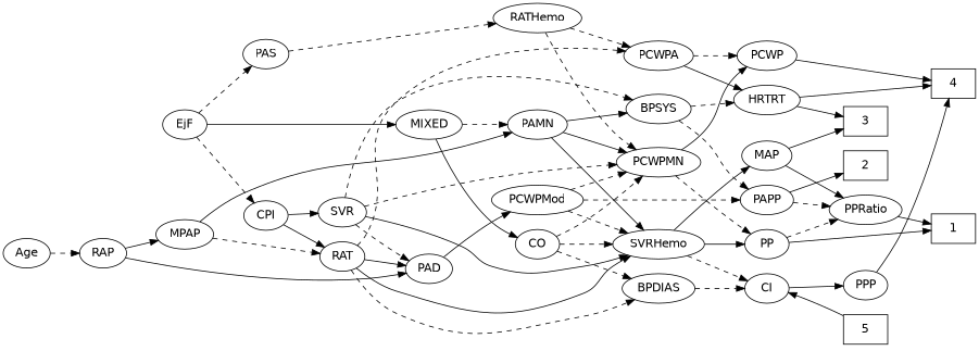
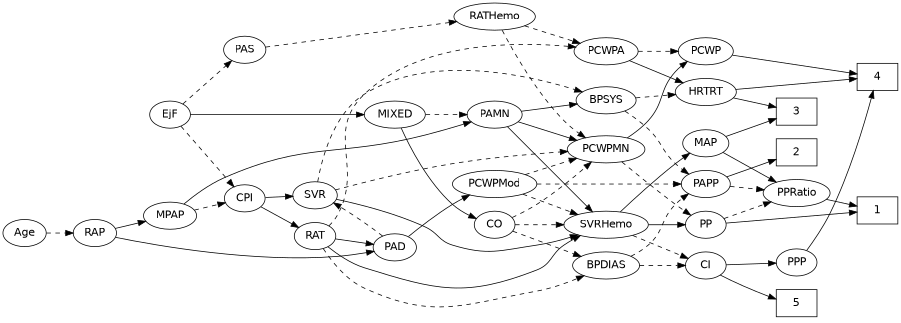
  strict digraph {
    fontname="DejaVu Sans"
    rankdir=LR
    node [fontname="DejaVu Sans"]
    edge [fontname="DejaVu Sans" style=solid]
    1 [height=0.5 shape=box width=0.75]
    2 [height=0.5 shape=box width=0.75]
    3 [height=0.5 shape=box width=0.75]
    4 [height=0.5 shape=box width=0.75]
    5 [height=0.5 shape=box width=0.75]
    Age [height=0.5 width=0.75]
    RAP [height=0.5 width=0.77632]
    EjF [height=0.5 width=0.75]
    MIXED [height=0.5 width=1.1193]
    PAS [height=0.5 width=0.75]
    CPI [height=0.5 width=0.75]
    MPAP [height=0.5 width=0.97491]
    PAD [height=0.5 width=0.79437]
    CO [height=0.5 width=0.75]
    PAMN [height=0.5 width=1.011]
    RATHemo [height=0.5 width=1.3721]
    RAT [height=0.5 width=0.75827]
    SVR [height=0.5 width=0.77632]
    PCWPMod [height=0.5 width=1.4443]
    PCWPMN [height=0.5 width=1.3902]
    SVRHemo [height=0.5 width=1.3902]
    BPDIAS [height=0.5 width=1.1735]
    BPSYS [height=0.5 width=1.0471]
    PCWPA [height=0.5 width=1.1555]
    PAPP [height=0.5 width=0.88464]
    PCWP [height=0.5 width=0.97491]
    PP [height=0.5 width=0.75]
    MAP [height=0.5 width=0.84854]
    CI [height=0.5 width=0.75]
    HRTRT [height=0.5 width=1.1013]
    PPRatio [height=0.5 width=1.1013]
    PPP [height=0.5 width=0.75]
    Age -> RAP [style=dashed]
    RAP -> MPAP
    RAP -> PAD
    EjF -> MIXED
    EjF -> PAS [style=dashed]
    EjF -> CPI [style=dashed]
    MIXED -> CO
    MIXED -> PAMN [style=dashed]
    PAS -> RATHemo [style=dashed]
    CPI -> RAT
    CPI -> SVR
    MPAP -> PAMN
-   MPAP -> RAT [style=dashed]
-   SVR -> PAD [style=dashed]
+   MPAP -> CPI [style=dashed]
+   PAD -> SVR [style=dashed]
    PAD -> PCWPMod
    CO -> PCWPMN [style=dashed]
    CO -> SVRHemo [style=dashed]
    CO -> BPDIAS [style=dashed]
    PAMN -> PCWPMN
    PAMN -> SVRHemo
    PAMN -> BPSYS
    RATHemo -> PCWPMN [style=dashed]
    RATHemo -> PCWPA [style=dashed]
    RAT -> PAD
    RAT -> SVRHemo
    RAT -> BPDIAS [style=dashed]
    RAT -> PCWPA [style=dashed]
    SVR -> PCWPMN [style=dashed]
    SVR -> SVRHemo
    SVR -> BPSYS [style=dashed]
    PCWPMod -> PCWPMN [style=dashed]
    PCWPMod -> SVRHemo [style=dashed]
    PCWPMod -> PAPP [style=dashed]
    PCWPMN -> PCWP
    PCWPMN -> PP [style=dashed]
    SVRHemo -> PP
    SVRHemo -> MAP
    SVRHemo -> CI [style=dashed]
+   BPDIAS -> PAPP [style=dashed]
    BPDIAS -> CI [style=dashed]
    BPSYS -> PAPP [style=dashed]
    BPSYS -> HRTRT [style=dashed]
    PCWPA -> PCWP [style=dashed]
    PCWPA -> HRTRT
    PAPP -> 2
    PAPP -> PPRatio [style=dashed]
    PCWP -> 4
    PP -> 1
    PP -> PPRatio [style=dashed]
    MAP -> 3
    MAP -> PPRatio
-   5 -> CI
+   CI -> 5
    CI -> PPP
    HRTRT -> 3
    HRTRT -> 4
    PPRatio -> 1
    PPP -> 4
  }
